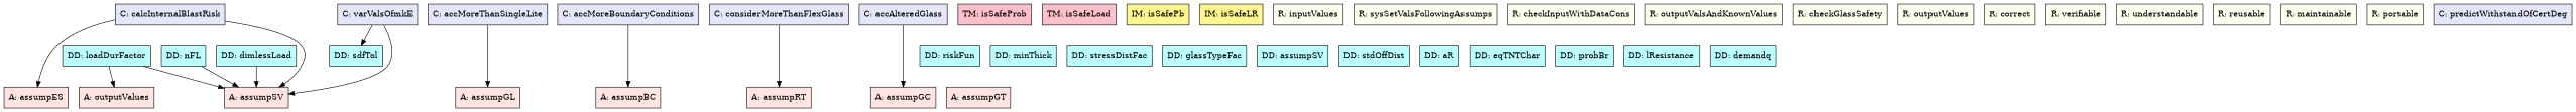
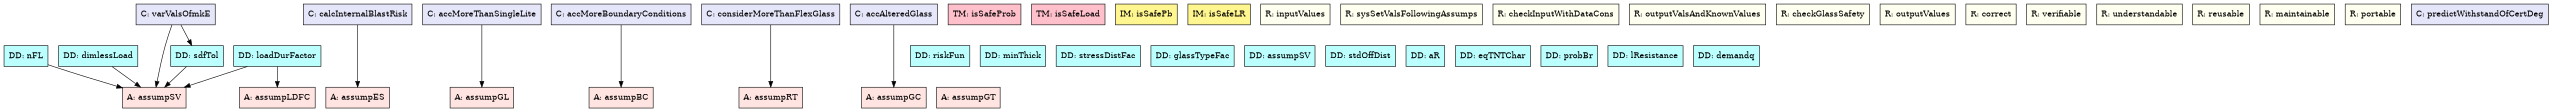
  digraph {
    node [color=black fillcolor=paleturquoise1 shape=box style=filled]
    n1 [fillcolor=mistyrose label="A: assumpSV"]
-   n2 [fillcolor=mistyrose label="A: outputValues"]
+   n2 [fillcolor=mistyrose label="A: assumpLDFC"]
    n3 [fillcolor=mistyrose label="A: assumpES"]
    n4 [fillcolor=mistyrose label="A: assumpGL"]
    n5 [fillcolor=mistyrose label="A: assumpBC"]
    n6 [fillcolor=mistyrose label="A: assumpRT"]
    n7 [fillcolor=mistyrose label="A: assumpGC"]
    n8 [fillcolor=mistyrose label="A: assumpGT"]
    n9 [label="DD: loadDurFactor"]
    n10 [label="DD: nFL"]
    n11 [label="DD: dimlessLoad"]
    n12 [label="DD: sdfTol"]
    n13 [label="DD: riskFun"]
    n14 [label="DD: minThick"]
    n15 [label="DD: stressDistFac"]
    n16 [label="DD: glassTypeFac"]
    n17 [label="DD: assumpSV"]
    n18 [label="DD: stdOffDist"]
    n19 [label="DD: aR"]
    n20 [label="DD: eqTNTChar"]
    n21 [label="DD: probBr"]
    n22 [label="DD: lResistance"]
    n23 [label="DD: demandq"]
    n24 [fillcolor=pink label="TM: isSafeProb"]
    n25 [fillcolor=pink label="TM: isSafeLoad"]
    n26 [fillcolor=khaki1 label="IM: isSafePb"]
    n27 [fillcolor=khaki1 label="IM: isSafeLR"]
    n28 [fillcolor=ivory label="R: inputValues"]
    n29 [fillcolor=ivory label="R: sysSetValsFollowingAssumps"]
    n30 [fillcolor=ivory label="R: checkInputWithDataCons"]
    n31 [fillcolor=ivory label="R: outputValsAndKnownValues"]
    n32 [fillcolor=ivory label="R: checkGlassSafety"]
    n33 [fillcolor=ivory label="R: outputValues"]
    n34 [fillcolor=ivory label="R: correct"]
    n35 [fillcolor=ivory label="R: verifiable"]
    n36 [fillcolor=ivory label="R: understandable"]
    n37 [fillcolor=ivory label="R: reusable"]
    n38 [fillcolor=ivory label="R: maintainable"]
    n39 [fillcolor=ivory label="R: portable"]
    n40 [fillcolor=lavender label="C: calcInternalBlastRisk"]
    n41 [fillcolor=lavender label="C: varValsOfmkE"]
    n42 [fillcolor=lavender label="C: accMoreThanSingleLite"]
    n43 [fillcolor=lavender label="C: accMoreBoundaryConditions"]
    n44 [fillcolor=lavender label="C: considerMoreThanFlexGlass"]
    n45 [fillcolor=lavender label="C: accAlteredGlass"]
    n46 [fillcolor=lavender label="C: predictWithstandOfCertDeg"]
    subgraph sub_1 {
      rank=same
      n1
      n2
      n3
      n4
      n5
      n6
      n7
      n8
    }
    subgraph sub_2 {
      rank=same
      n9
      n10
      n11
      n12
      n13
      n14
      n15
      n16
      n17
      n18
      n19
      n20
      n21
      n22
      n23
    }
    subgraph sub_3 {
      rank=same
      n24
      n25
    }
    subgraph sub_4 {
      rank=same
    }
    subgraph sub_5 {
      rank=same
      n26
      n27
    }
    subgraph sub_6 {
      rank=same
      n28
      n29
      n30
      n31
      n32
      n33
      n34
      n35
      n36
      n37
      n38
      n39
    }
    subgraph sub_7 {
      rank=same
      n40
      n41
      n42
      n43
      n44
      n45
      n46
    }
    n9 -> n1
    n9 -> n2
    n10 -> n1
    n11 -> n1
-   n40 -> n1
+   n12 -> n1
    n40 -> n3
    n41 -> n1
    n41 -> n12
    n42 -> n4
    n43 -> n5
    n44 -> n6
    n45 -> n7
  }
